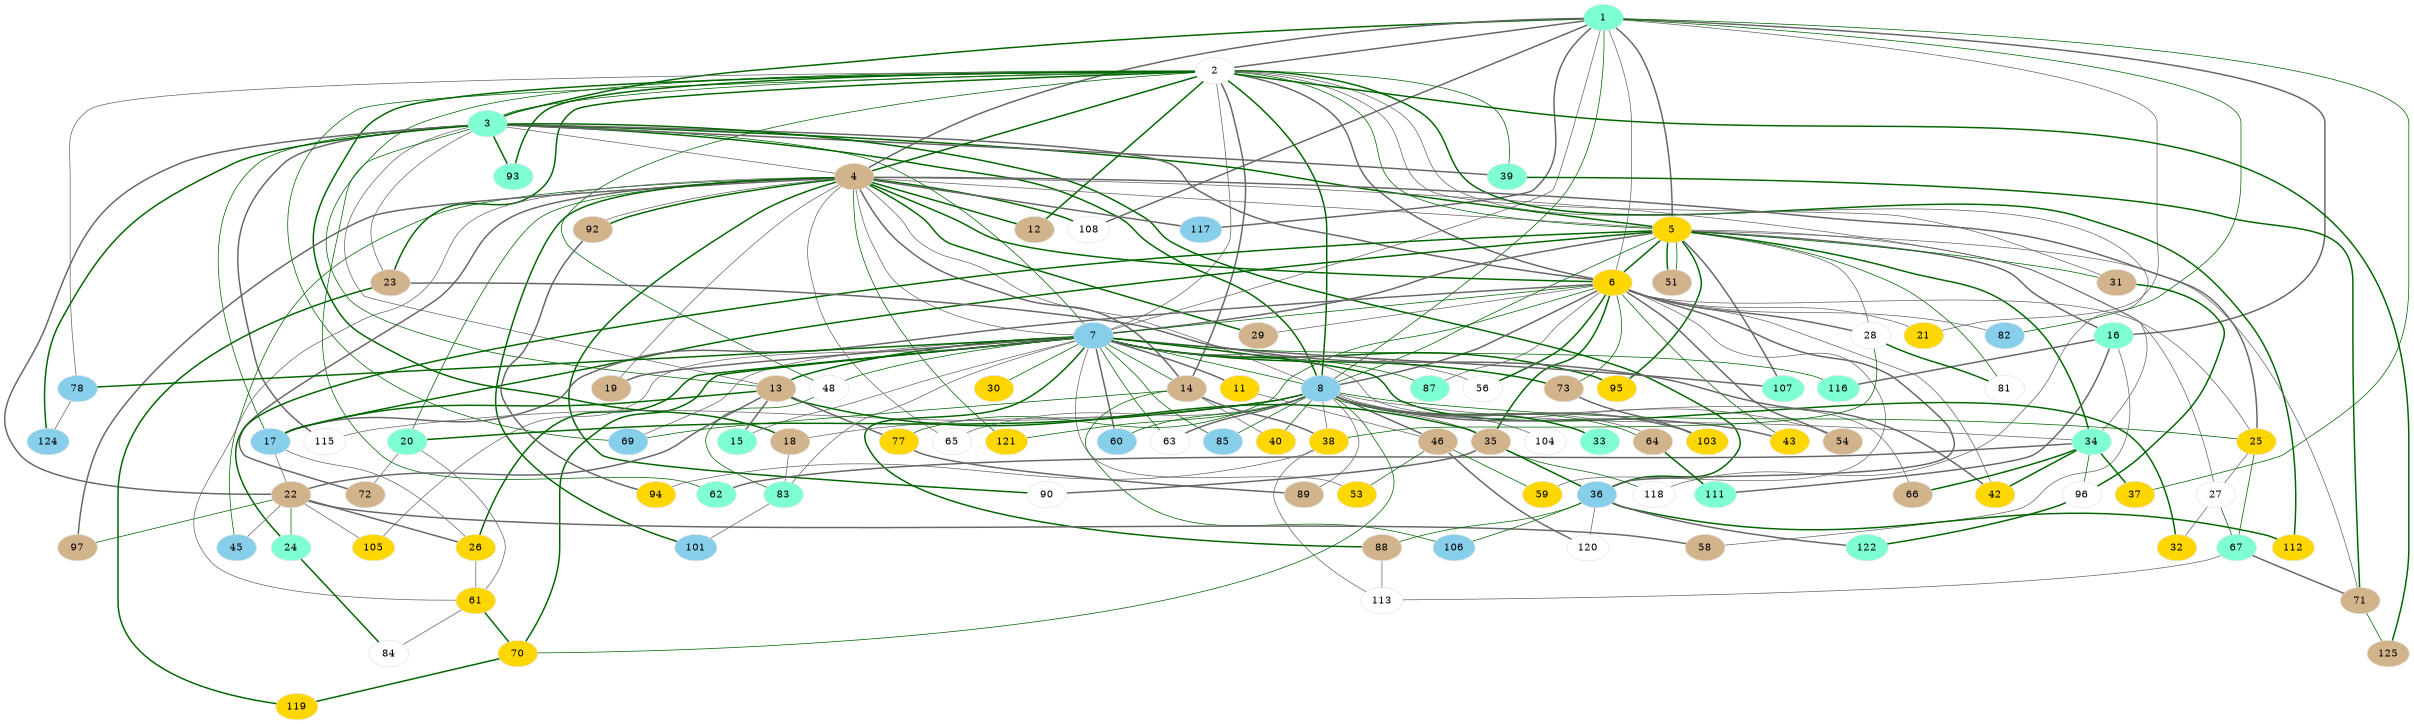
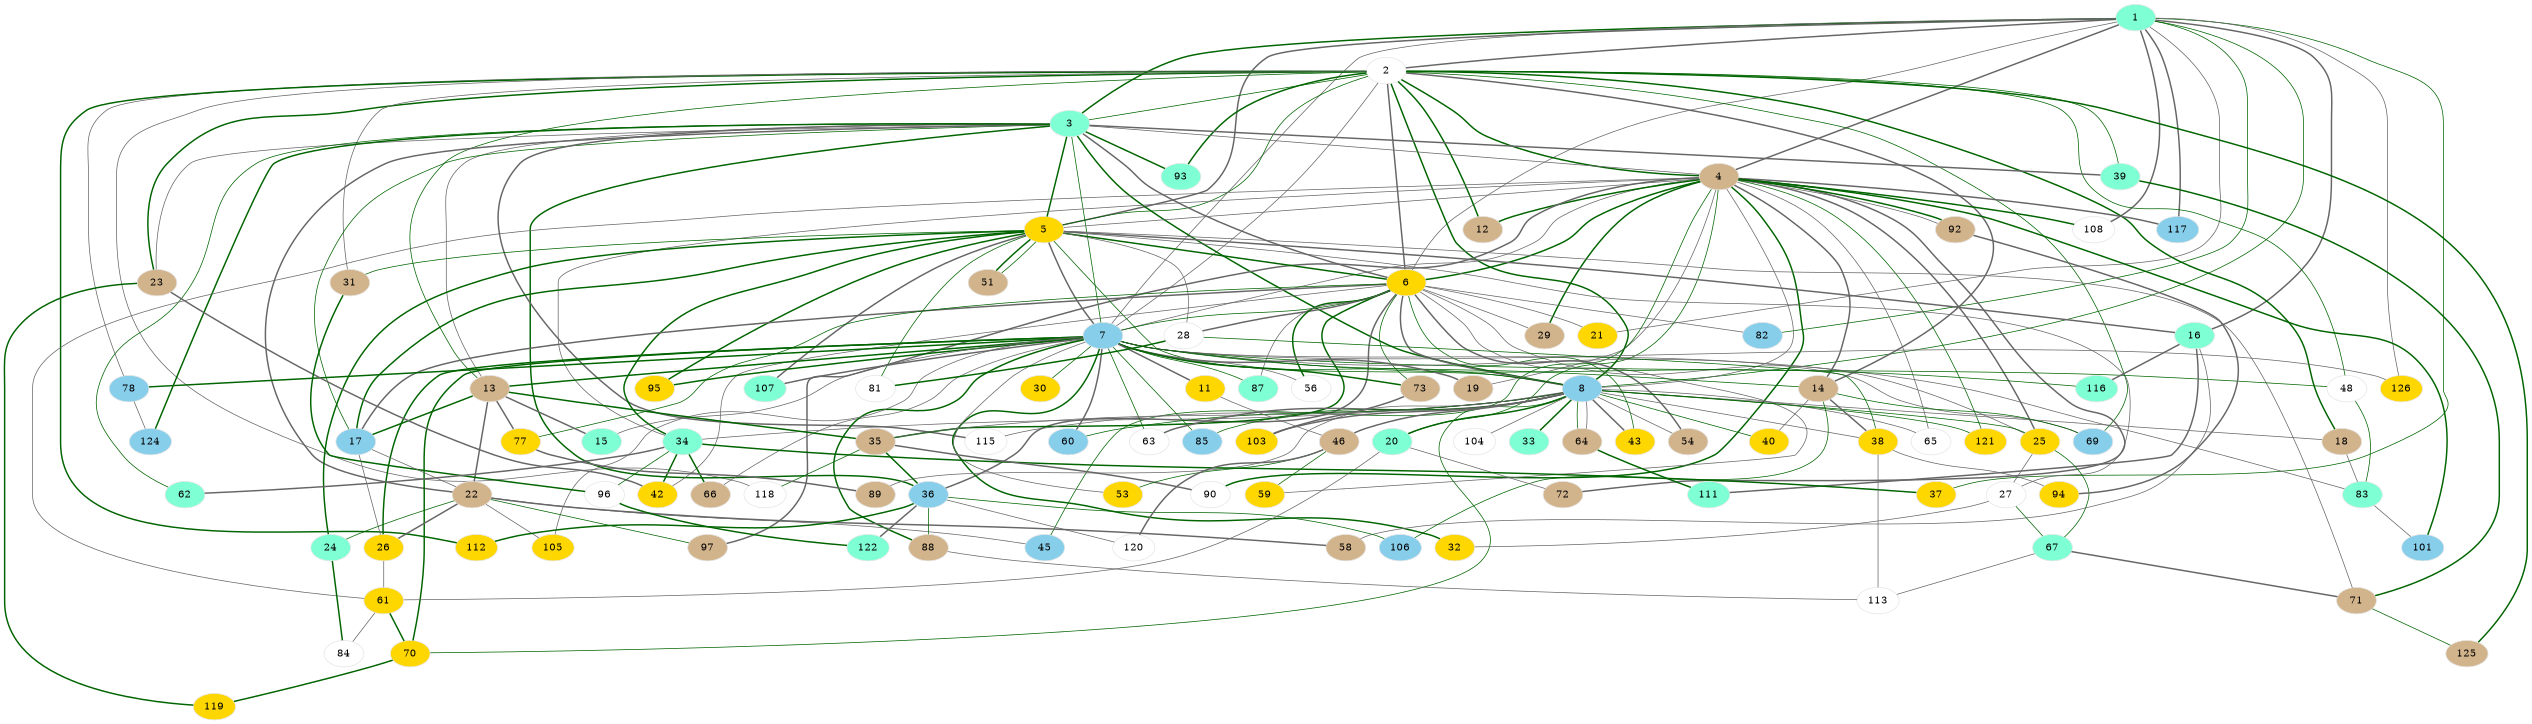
  graph {
    node [color=gray90 fillcolor=gold style=filled]
    edge [color=gray40 style=solid]
    1 [fillcolor=aquamarine super="+79"]
    2 [fillcolor=white super="+110"]
    3 [fillcolor=aquamarine super="+47"]
    4 [fillcolor=tan super="+52"]
    5 [super="+109"]
    6 [super="+50"]
    7 [fillcolor=skyblue super="+9"]
    8 [fillcolor=skyblue super="+10"]
    16 [fillcolor=aquamarine]
    21
    37
    82 [fillcolor=skyblue]
    108 [fillcolor=white]
    117 [fillcolor=skyblue]
+   126
    12 [fillcolor=tan]
    13 [fillcolor=tan super="+57"]
    14 [fillcolor=tan super="+55"]
    18 [fillcolor=tan]
    23 [fillcolor=tan]
    31 [fillcolor=tan]
    39 [fillcolor=aquamarine]
    48 [fillcolor=white]
    69 [fillcolor=skyblue super="+123"]
    78 [fillcolor=skyblue]
    93 [fillcolor=aquamarine]
    112
    118 [fillcolor=white]
    125 [fillcolor=tan]
    17 [fillcolor=skyblue super="+99"]
    22 [fillcolor=tan super="+68"]
    36 [fillcolor=skyblue super="+44"]
    62 [fillcolor=aquamarine]
    115 [fillcolor=white]
    124 [fillcolor=skyblue]
    19 [fillcolor=tan]
    20 [fillcolor=aquamarine]
    25 [super="+41"]
    29 [fillcolor=tan]
    34 [fillcolor=aquamarine super="+49"]
    45 [fillcolor=skyblue]
    61 [super="+76"]
    65 [fillcolor=white]
    72 [fillcolor=tan]
    90 [fillcolor=white]
    92 [fillcolor=tan]
    97 [fillcolor=tan]
    101 [fillcolor=skyblue]
    121
    24 [fillcolor=aquamarine super="+75"]
    27 [fillcolor=white]
    28 [fillcolor=white]
    51 [fillcolor=tan]
    71 [fillcolor=tan super="+102"]
    81 [fillcolor=white]
    95
    107 [fillcolor=aquamarine]
    35 [fillcolor=tan super="+100"]
    42 [super="+80"]
    43
    54 [fillcolor=tan]
    56 [fillcolor=white]
    59
    73 [fillcolor=tan]
    77
    87 [fillcolor=aquamarine]
    11
    15 [fillcolor=aquamarine]
    26 [super="+91"]
    30
    32
    53
    60 [fillcolor=skyblue]
    63 [fillcolor=white]
    66 [fillcolor=tan]
    70 [super="+74"]
    83 [fillcolor=aquamarine super="+98"]
    85 [fillcolor=skyblue]
    88 [fillcolor=tan]
    105
    116 [fillcolor=aquamarine]
    33 [fillcolor=aquamarine]
    38 [super="+86"]
    40
    46 [fillcolor=tan]
    64 [fillcolor=tan]
    89 [fillcolor=tan]
    103
    104 [fillcolor=white]
    58 [fillcolor=tan]
    111 [fillcolor=aquamarine]
    106 [fillcolor=skyblue]
    119
    96 [fillcolor=white]
    120 [fillcolor=white]
    122 [fillcolor=aquamarine]
    67 [fillcolor=aquamarine]
    84 [fillcolor=white]
    94
    113 [fillcolor=white super="+114"]
    1 -- 2 [style=bold]
    1 -- 3 [color=darkgreen style=bold]
    1 -- 4 [style=bold]
    1 -- 5 [style=bold]
    1 -- 6 [weight=2]
    1 -- 7 [weight=2]
    1 -- 8 [color=darkgreen weight=2]
    1 -- 16 [style=bold]
    1 -- 21
    1 -- 37 [color=darkgreen]
    1 -- 82 [color=darkgreen]
    1 -- 108 [style=bold]
    1 -- 117 [style=bold]
+   1 -- 126
    2 -- 3 [color=darkgreen]
    2 -- 4 [color=darkgreen style=bold]
    2 -- 5 [color=darkgreen]
    2 -- 6 [style=bold]
    2 -- 7 [weight=2]
    2 -- 8 [color=darkgreen style=bold weight=2]
    2 -- 12 [color=darkgreen style=bold]
    2 -- 13 [color=darkgreen]
    2 -- 14 [style=bold]
    2 -- 18 [color=darkgreen style=bold]
    2 -- 23 [color=darkgreen style=bold]
    2 -- 31
    2 -- 39 [color=darkgreen]
    2 -- 48 [color=darkgreen]
    2 -- 69 [color=darkgreen]
    2 -- 78
    2 -- 93 [color=darkgreen style=bold]
    2 -- 112 [color=darkgreen style=bold]
    2 -- 118
    2 -- 125 [color=darkgreen style=bold]
    3 -- 4
    3 -- 5 [color=darkgreen style=bold weight=2]
    3 -- 6 [style=bold]
    3 -- 7 [color=darkgreen weight=2]
    3 -- 8 [color=darkgreen style=bold weight=2]
    3 -- 13
    3 -- 23
    3 -- 39 [style=bold]
    3 -- 93 [color=darkgreen style=bold]
    3 -- 17 [color=darkgreen]
    3 -- 22 [style=bold]
    3 -- 36 [color=darkgreen style=bold]
    3 -- 62 [color=darkgreen]
    3 -- 115 [style=bold]
    3 -- 124 [color=darkgreen style=bold]
    4 -- 5 [weight=2]
    4 -- 6 [color=darkgreen style=bold]
    4 -- 7 [weight=2]
    4 -- 8 [weight=2]
    4 -- 108 [color=darkgreen style=bold]
    4 -- 117 [style=bold]
    4 -- 12 [color=darkgreen style=bold]
    4 -- 14 [style=bold]
    4 -- 19
    4 -- 20 [color=darkgreen]
    4 -- 25 [style=bold]
    4 -- 29 [color=darkgreen style=bold]
    4 -- 34
    4 -- 45 [color=darkgreen]
    4 -- 61
    4 -- 65
    4 -- 72 [style=bold]
    4 -- 90 [color=darkgreen style=bold]
    4 -- 92
    4 -- 92 [color=darkgreen style=bold]
    4 -- 97 [style=bold]
    4 -- 101 [color=darkgreen style=bold]
    4 -- 121 [color=darkgreen]
    5 -- 6 [color=darkgreen style=bold]
    5 -- 7 [style=bold weight=2]
    5 -- 8 [color=darkgreen weight=2]
    5 -- 16 [style=bold]
    5 -- 31 [color=darkgreen]
    5 -- 17 [color=darkgreen style=bold]
    5 -- 34 [color=darkgreen style=bold]
    5 -- 24 [color=darkgreen style=bold]
    5 -- 27
    5 -- 28
    5 -- 51 [color=darkgreen style=bold]
    5 -- 51 [color=darkgreen]
    5 -- 71
    5 -- 81 [color=darkgreen]
    5 -- 95 [color=darkgreen style=bold]
    5 -- 107 [style=bold]
    6 -- 7 [color=darkgreen weight=2]
    6 -- 8 [style=bold weight=2]
    6 -- 21
    6 -- 82
    6 -- 17 [style=bold]
    6 -- 36 [style=bold]
    6 -- 25
    6 -- 29
    6 -- 28 [style=bold]
    6 -- 35 [color=darkgreen style=bold]
    6 -- 42
    6 -- 43 [color=darkgreen]
    6 -- 54 [style=bold]
    6 -- 56 [color=darkgreen style=bold]
    6 -- 59
    6 -- 73 [color=darkgreen]
    6 -- 77 [color=darkgreen]
    6 -- 87
    7 -- 8 [color=darkgreen weight=4]
+   7 -- 126
    7 -- 13 [color=darkgreen style=bold]
    7 -- 14 [color=darkgreen]
    7 -- 48 [color=darkgreen]
    7 -- 69
    7 -- 78 [color=darkgreen style=bold]
    7 -- 19 [style=bold]
    7 -- 95 [color=darkgreen style=bold]
    7 -- 107 [style=bold]
    7 -- 56
    7 -- 73 [color=darkgreen style=bold]
    7 -- 87 [color=darkgreen]
    7 -- 11 [style=bold weight=2]
    7 -- 15
    7 -- 26 [color=darkgreen style=bold]
    7 -- 30 [color=darkgreen]
    7 -- 32 [color=darkgreen style=bold]
    7 -- 53
    7 -- 60 [style=bold]
    7 -- 63 [color=darkgreen]
    7 -- 66
    7 -- 70 [color=darkgreen style=bold]
    7 -- 83
    7 -- 85 [color=darkgreen]
    7 -- 88 [color=darkgreen style=bold]
    7 -- 105
    7 -- 116 [color=darkgreen]
    8 -- 18
    8 -- 115
    8 -- 20 [color=darkgreen style=bold]
    8 -- 25 [color=darkgreen]
    8 -- 34
    8 -- 65
    8 -- 121 [color=darkgreen]
    8 -- 35
    8 -- 43 [style=bold]
    8 -- 54
    8 -- 60 [color=darkgreen]
    8 -- 63 [style=bold]
    8 -- 70 [color=darkgreen]
    8 -- 85 [color=darkgreen]
    8 -- 33 [color=darkgreen style=bold weight=2]
    8 -- 38
    8 -- 40 [color=darkgreen]
    8 -- 46 [style=bold]
    8 -- 64 [color=darkgreen]
    8 -- 64
    8 -- 89
    8 -- 103 [style=bold]
    8 -- 104 [weight=2]
    16 -- 116 [style=bold]
    16 -- 58
    16 -- 111 [style=bold]
    13 -- 17 [color=darkgreen style=bold]
    13 -- 22 [style=bold]
    13 -- 35 [color=darkgreen style=bold]
    13 -- 77 [style=bold]
    13 -- 15 [style=bold]
    14 -- 69 [color=darkgreen]
    14 -- 38 [style=bold]
    14 -- 40
    14 -- 106 [color=darkgreen]
    18 -- 83
    23 -- 42 [style=bold]
    23 -- 119 [color=darkgreen style=bold]
    31 -- 96 [color=darkgreen style=bold]
    39 -- 71 [color=darkgreen style=bold]
    48 -- 83 [color=darkgreen]
    78 -- 124
    17 -- 22
    17 -- 26
    22 -- 45
    22 -- 97 [color=darkgreen]
    22 -- 24 [color=darkgreen weight=2]
    22 -- 26 [style=bold]
    22 -- 105
    22 -- 58 [style=bold]
    36 -- 112 [color=darkgreen style=bold]
    36 -- 88 [color=darkgreen]
    36 -- 106 [color=darkgreen]
    36 -- 120
    36 -- 122 [style=bold]
    20 -- 61
    20 -- 72
    25 -- 27
    25 -- 67 [color=darkgreen]
    34 -- 37 [color=darkgreen style=bold]
    34 -- 62 [style=bold]
    34 -- 42 [color=darkgreen style=bold]
    34 -- 66 [color=darkgreen style=bold]
    34 -- 96 [color=darkgreen]
    61 -- 70 [color=darkgreen style=bold]
    61 -- 84
    92 -- 94 [style=bold]
    24 -- 84 [color=darkgreen style=bold]
    27 -- 32
    27 -- 67 [color=darkgreen]
    28 -- 81 [color=darkgreen style=bold]
    28 -- 38 [color=darkgreen]
    71 -- 125 [color=darkgreen]
    35 -- 118 [color=darkgreen]
    35 -- 36 [color=darkgreen style=bold]
    35 -- 90 [style=bold]
    73 -- 103 [style=bold]
    77 -- 89 [style=bold]
    11 -- 46
    26 -- 61
    70 -- 119 [color=darkgreen style=bold]
    83 -- 101
    88 -- 113
    38 -- 94
    38 -- 113
    46 -- 59 [color=darkgreen]
    46 -- 53 [color=darkgreen]
    46 -- 120 [style=bold]
    64 -- 111 [color=darkgreen style=bold]
    96 -- 122 [color=darkgreen style=bold]
    67 -- 71 [style=bold]
    67 -- 113
  }
